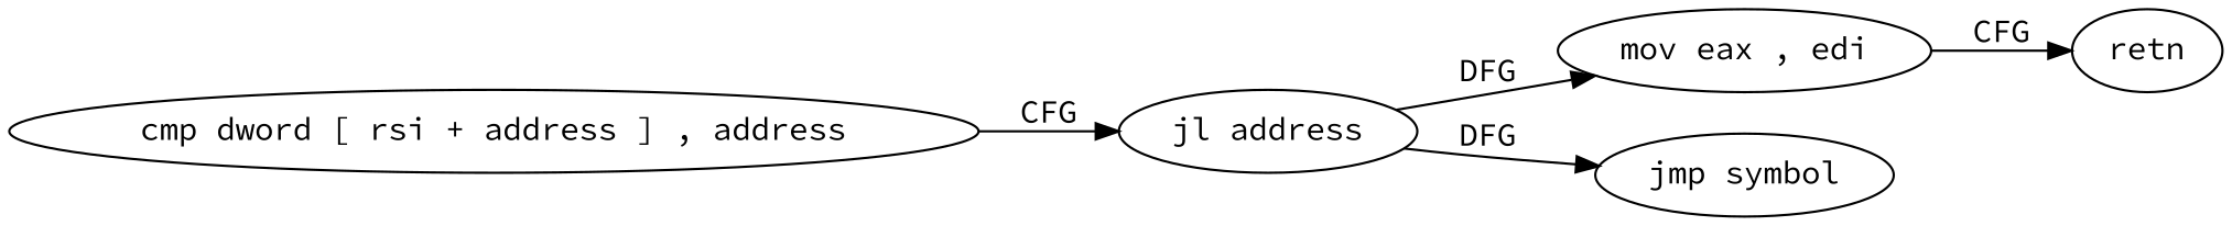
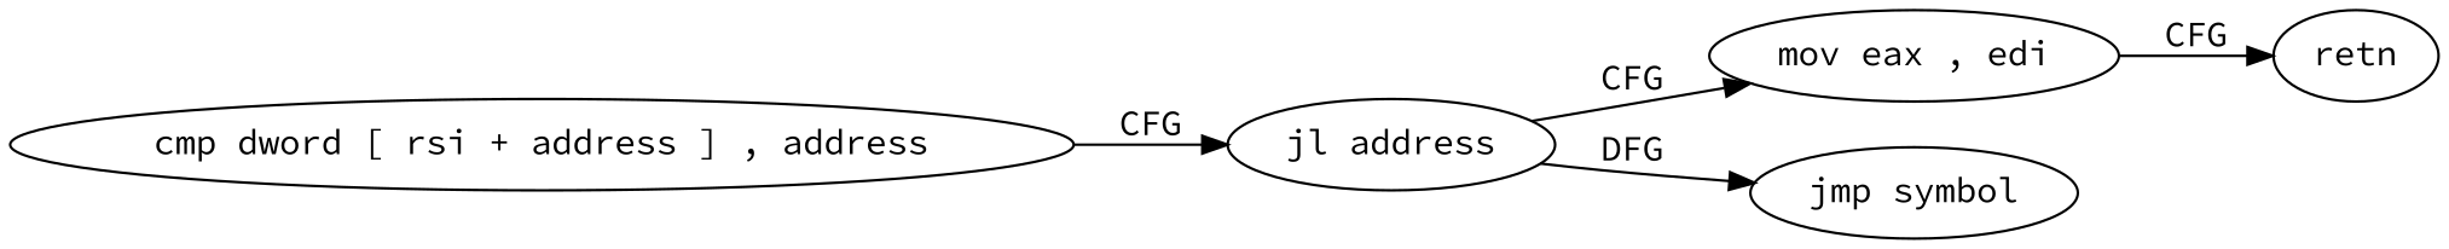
  digraph {
    fontname="Source Code Pro"
    rankdir=LR
    node [fontname="Source Code Pro"]
    edge [fontname="Source Code Pro"]
    n1 [label="cmp dword [ rsi + address ] , address"]
    n2 [label="jl address"]
    n3 [label="mov eax , edi"]
    n4 [label="jmp symbol"]
    n5 [label=retn]
    n1 -> n2 [label=CFG]
-   n2 -> n3 [label=DFG]
+   n2 -> n3 [label=CFG]
    n2 -> n4 [label=DFG]
    n3 -> n5 [label=CFG]
  }
